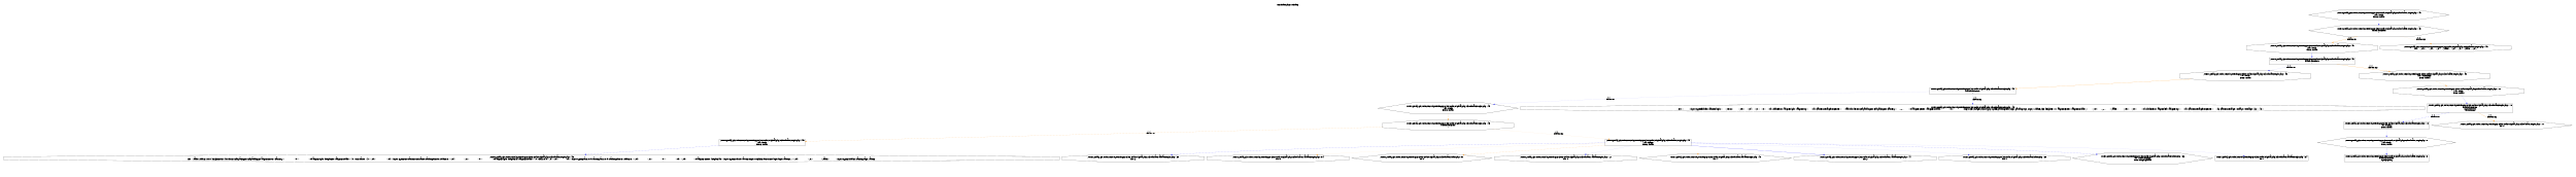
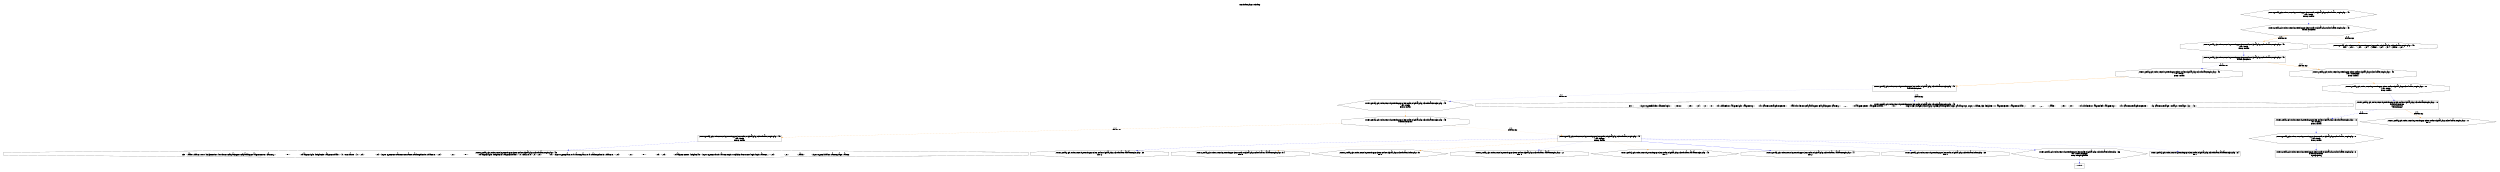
  digraph {
    label="xss_index.php_105_dep"
    labelloc=t
    node [shape=octagon]
    edge [color=blue style=dotted]
    n1 [label="/Users/peddy/git/unitn/security_testing_project/code/original/php/schoolmate/Login.php : 45\nVar: _t0_9\nFunc: _main\n" shape=hexagon]
    n2 [label="/Users/peddy/git/unitn/security_testing_project/code/original/php/schoolmate/Login.php : 45\nbuiltin function:\n.\n" shape=hexagon]
    n3 [label="/Users/peddy/git/unitn/security_testing_project/code/original/php/schoolmate/Login.php : 45\nVar: _t0_9\nFunc: _main\n"]
    n4 [label="/Users/peddy/git/unitn/security_testing_project/code/original/php/schoolmate/Login.php : 45\nLit: 	 </div>	</td>   </tr>  </table> </td>  </tr> </table></td>\n"]
    n5 [label="/Users/peddy/git/unitn/security_testing_project/code/original/php/schoolmate/Login.php : 45\nbuiltin function:\n.\n" shape=box]
    n6 [label="/Users/peddy/git/unitn/security_testing_project/code/original/php/schoolmate/Login.php : 45\nVar: _t0_9\nFunc: _main\n"]
    n7 [label="/Users/peddy/git/unitn/security_testing_project/code/original/php/schoolmate/Login.php : 45\nVar: $message\nFunc: _main\n"]
    n8 [label="/Users/peddy/git/unitn/security_testing_project/code/original/php/schoolmate/Login.php : 45\nbuiltin function:\n.\n" shape=box]
    n9 [label="/Users/peddy/git/unitn/security_testing_project/code/original/php/schoolmate/Login.php : 45\nVar: _t0_9\nFunc: _main\n" shape=hexagon]
    n10 [label="/Users/peddy/git/unitn/security_testing_project/code/original/php/schoolmate/Login.php : 45\nLit: >	   <input type=hidden' name='login'>	  </form>	 </div>	</td>   </tr>   <tr>   <td width='50%' align='right' valign='top'>	<div class='messageboxcenter'>	 <table border=0 cellpadding=0 cellspacing=0 class='y'>	 <tr>	  <td align='center' valign='middle'>		<br>		<img src='./images/school.jpg' style='padding-left: 30px; padding-top: 20px;' width='233' height='111' align='center' valign='middle' />	  </td>	 </tr>	 </table>	</div>   </td>	<td width='50%' align='left' valign='top'>	 <div class='messageboxcenter'>	  <h2 class='message'>Today's Message</h2> <br>	   \n"]
    n11 [label="/Users/peddy/git/unitn/security_testing_project/code/original/php/schoolmate/Login.php : 45\nbuiltin function:\n.\n"]
    n12 [label="/Users/peddy/git/unitn/security_testing_project/code/original/php/schoolmate/Login.php : 45\nVar: _t0_9\nFunc: _main\n" shape=box]
    n13 [label="/Users/peddy/git/unitn/security_testing_project/code/original/php/schoolmate/Login.php : 45\nVar: $page\nFunc: _main\n" shape=box]
    n14 [label="/Users/peddy/git/unitn/security_testing_project/code/original/php/schoolmate/Login.php : 45\nLit:  <table width='100%' height='85%' border=0 cellspacing=0 cellpadding=0 align='center' class='y'>		  <tr>		   <td align='right' height=50 valign='middle'><b>Username:&nbsp;</b></td>		   <td><input type=text name='username' maxlength=15 width=18></td>		  </tr>		  <tr>		   <td align='right' height=45 valign='middle'><b>Password:&nbsp;</b></td>		   <td><input type=password name='password' maxlength=15 width=18></td>		  </tr>		  <tr>		   <td>&nbsp;</td>		   <td align='center' height=45><input type=submit value='Login' onClick='document.login.login.value=1;'></td>		  </tr>		 </table>	   <input type='hidden' name='page' value='\n"]
    n15 [label="/Users/peddy/git/unitn/security_testing_project/code/original/php/schoolmate/ValidateLogin.php : 39\nLit: 2\n"]
    n16 [label="/Users/peddy/git/unitn/security_testing_project/code/original/php/schoolmate/ValidateLogin.php : 54\nLit: 5\n"]
    n17 [label="/Users/peddy/git/unitn/security_testing_project/code/original/php/schoolmate/index.php : 51\nLit: 0\n" shape=hexagon]
    n18 [label="/Users/peddy/git/unitn/security_testing_project/code/original/php/schoolmate/ValidateLogin.php : 12\nLit: 0\n"]
    n19 [label="/Users/peddy/git/unitn/security_testing_project/code/original/php/schoolmate/ValidateLogin.php : 49\nLit: 4\n" shape=hexagon]
    n20 [label="/Users/peddy/git/unitn/security_testing_project/code/original/php/schoolmate/ValidateLogin.php : 44\nLit: 2\n"]
    n21 [label="/Users/peddy/git/unitn/security_testing_project/code/original/php/schoolmate/index.php : 39\nLit: 0\n"]
    n22 [label="/Users/peddy/git/unitn/security_testing_project/code/original/php/schoolmate/index.php : 36\nVar: $_POST[page]\nFunc: _superglobals\n" shape=hexagon]
    n23 [label="/Users/peddy/git/unitn/security_testing_project/code/original/php/schoolmate/ValidateLogin.php : 34\nLit: 1\n" shape=box]
+   n24 [label="<uninit>" shape=box]
    n25 [label="/Users/peddy/git/unitn/security_testing_project/code/original/php/schoolmate/Login.php : 10\nVar: _t0_9\nFunc: _main\n"]
    n26 [label="/Users/peddy/git/unitn/security_testing_project/code/original/php/schoolmate/Login.php : 10\nbuiltin function:\nmysql_result\n(unmodeled)\n" shape=box]
    n27 [label="/Users/peddy/git/unitn/security_testing_project/code/original/php/schoolmate/Login.php : 10\nVar: $query\nFunc: _main\n" shape=box]
    n28 [label="/Users/peddy/git/unitn/security_testing_project/code/original/php/schoolmate/Login.php : 10\nLit: 0\n" shape=hexagon]
    n29 [label="/Users/peddy/git/unitn/security_testing_project/code/original/php/schoolmate/Login.php : 8\nVar: _t0_9\nFunc: _main\n" shape=hexagon]
    n30 [label="/Users/peddy/git/unitn/security_testing_project/code/original/php/schoolmate/Login.php : 8\nbuiltin function:\nmysql_query\n" shape=box]
    n1 -> n2
    n2 -> n3 [label="Param #1" color=darkorange style=solid]
    n2 -> n4 [label="Param #2" color=darkorange]
    n3 -> n5 [style=solid]
    n5 -> n6 [label="Param #1"]
    n5 -> n7 [label="Param #2" color=darkorange style=solid]
    n6 -> n8 [color=darkorange style=solid]
    n7 -> n25 [color=darkorange style=dashed]
    n8 -> n9 [label="Param #1"]
    n8 -> n10 [label="Param #2"]
    n9 -> n11 [color=darkorange style=dashed]
    n11 -> n12 [label="Param #1" color=darkorange style=dashed]
    n11 -> n13 [label="Param #2" color=darkorange]
    n12 -> n14 [style=dashed]
    n13 -> n15 [style=dashed]
    n13 -> n16 [color=darkorange]
    n13 -> n17 [color=darkorange style=dashed]
    n13 -> n18
    n13 -> n19 [color=darkorange]
    n13 -> n20 [style=solid]
    n13 -> n21
    n13 -> n22 [style=dashed]
    n13 -> n23
+   n22 -> n24 [style=solid]
    n25 -> n26 [style=dashed]
    n26 -> n27 [label="Param #1" style=dashed]
    n26 -> n28 [label="Param #2" color=darkorange style=solid]
    n27 -> n29
    n29 -> n30 [style=dashed]
  }
